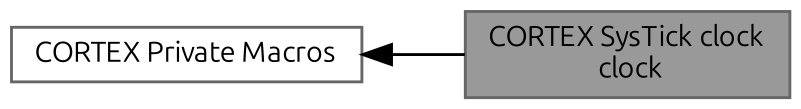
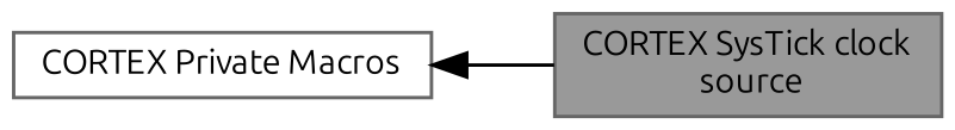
  digraph {
    rankdir=LR
    fontname=Ubuntu
    node [fontname=Ubuntu fontsize=10 shape=box style=filled]
    n1 [color=grey40 fillcolor=white height=0.2 label="CORTEX Private Macros" width=0.4]
-   n2 [color=gray40 fillcolor=grey60 fontcolor=black height=0.2 label="CORTEX SysTick clock\l clock" width=0.4]
+   n2 [color=gray40 fillcolor=grey60 fontcolor=black height=0.2 label="CORTEX SysTick clock\l source" width=0.4]
    n1 -> n2 [dir=back fontname=Ubuntu fontsize=10 labelfontname=Helvetica labelfontsize=10 shape=plaintext style=solid]
  }
